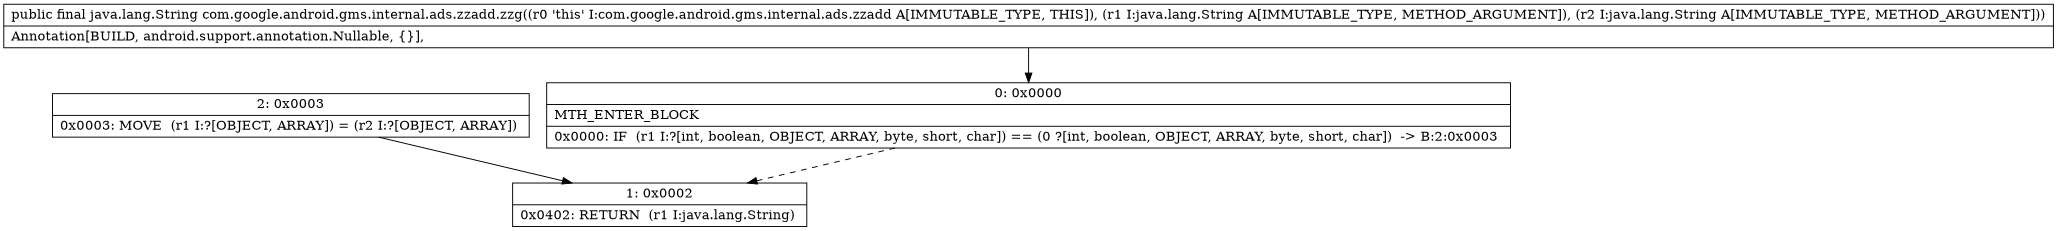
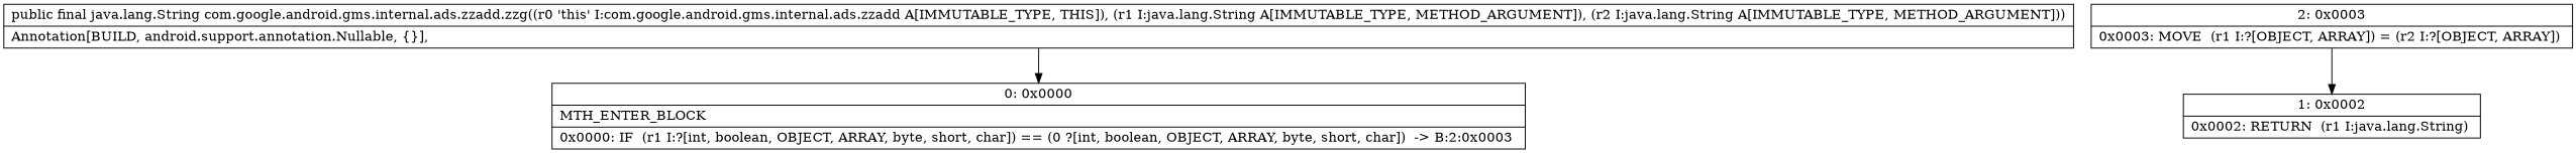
  digraph {
    node [shape=record]
    n1 [label="{0\:\ 0x0000|MTH_ENTER_BLOCK\l|0x0000: IF  (r1 I:?[int, boolean, OBJECT, ARRAY, byte, short, char]) == (0 ?[int, boolean, OBJECT, ARRAY, byte, short, char])  \-\> B:2:0x0003 \l}"]
-   n2 [label="{1\:\ 0x0002|0x0402: RETURN  (r1 I:java.lang.String) \l}"]
+   n2 [label="{1\:\ 0x0002|0x0002: RETURN  (r1 I:java.lang.String) \l}"]
    n3 [label="{2\:\ 0x0003|0x0003: MOVE  (r1 I:?[OBJECT, ARRAY]) = (r2 I:?[OBJECT, ARRAY]) \l}"]
    n4 [label="{public final java.lang.String com.google.android.gms.internal.ads.zzadd.zzg((r0 'this' I:com.google.android.gms.internal.ads.zzadd A[IMMUTABLE_TYPE, THIS]), (r1 I:java.lang.String A[IMMUTABLE_TYPE, METHOD_ARGUMENT]), (r2 I:java.lang.String A[IMMUTABLE_TYPE, METHOD_ARGUMENT]))  | Annotation[BUILD, android.support.annotation.Nullable, \{\}], \l}"]
-   n1 -> n2 [style=dashed]
    n3 -> n2
    n4 -> n1
  }
